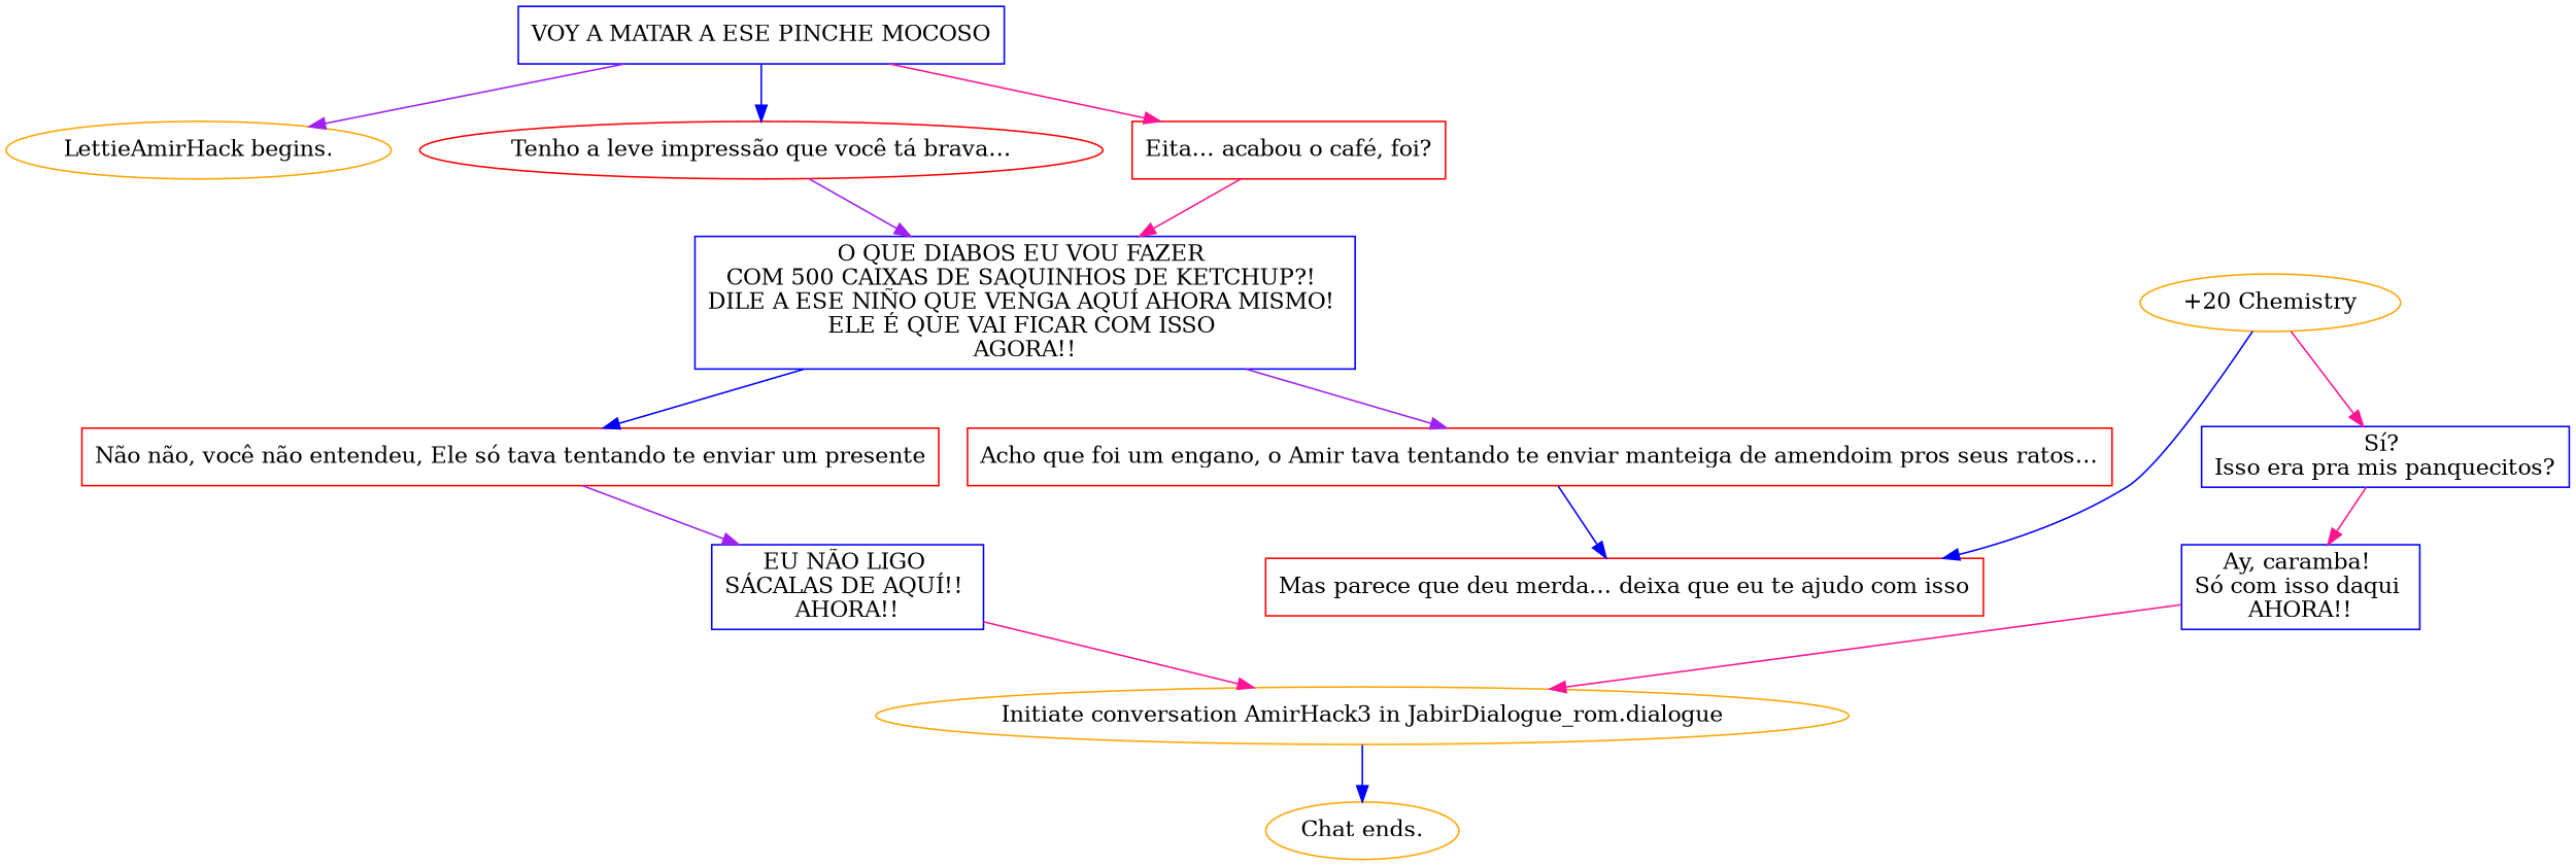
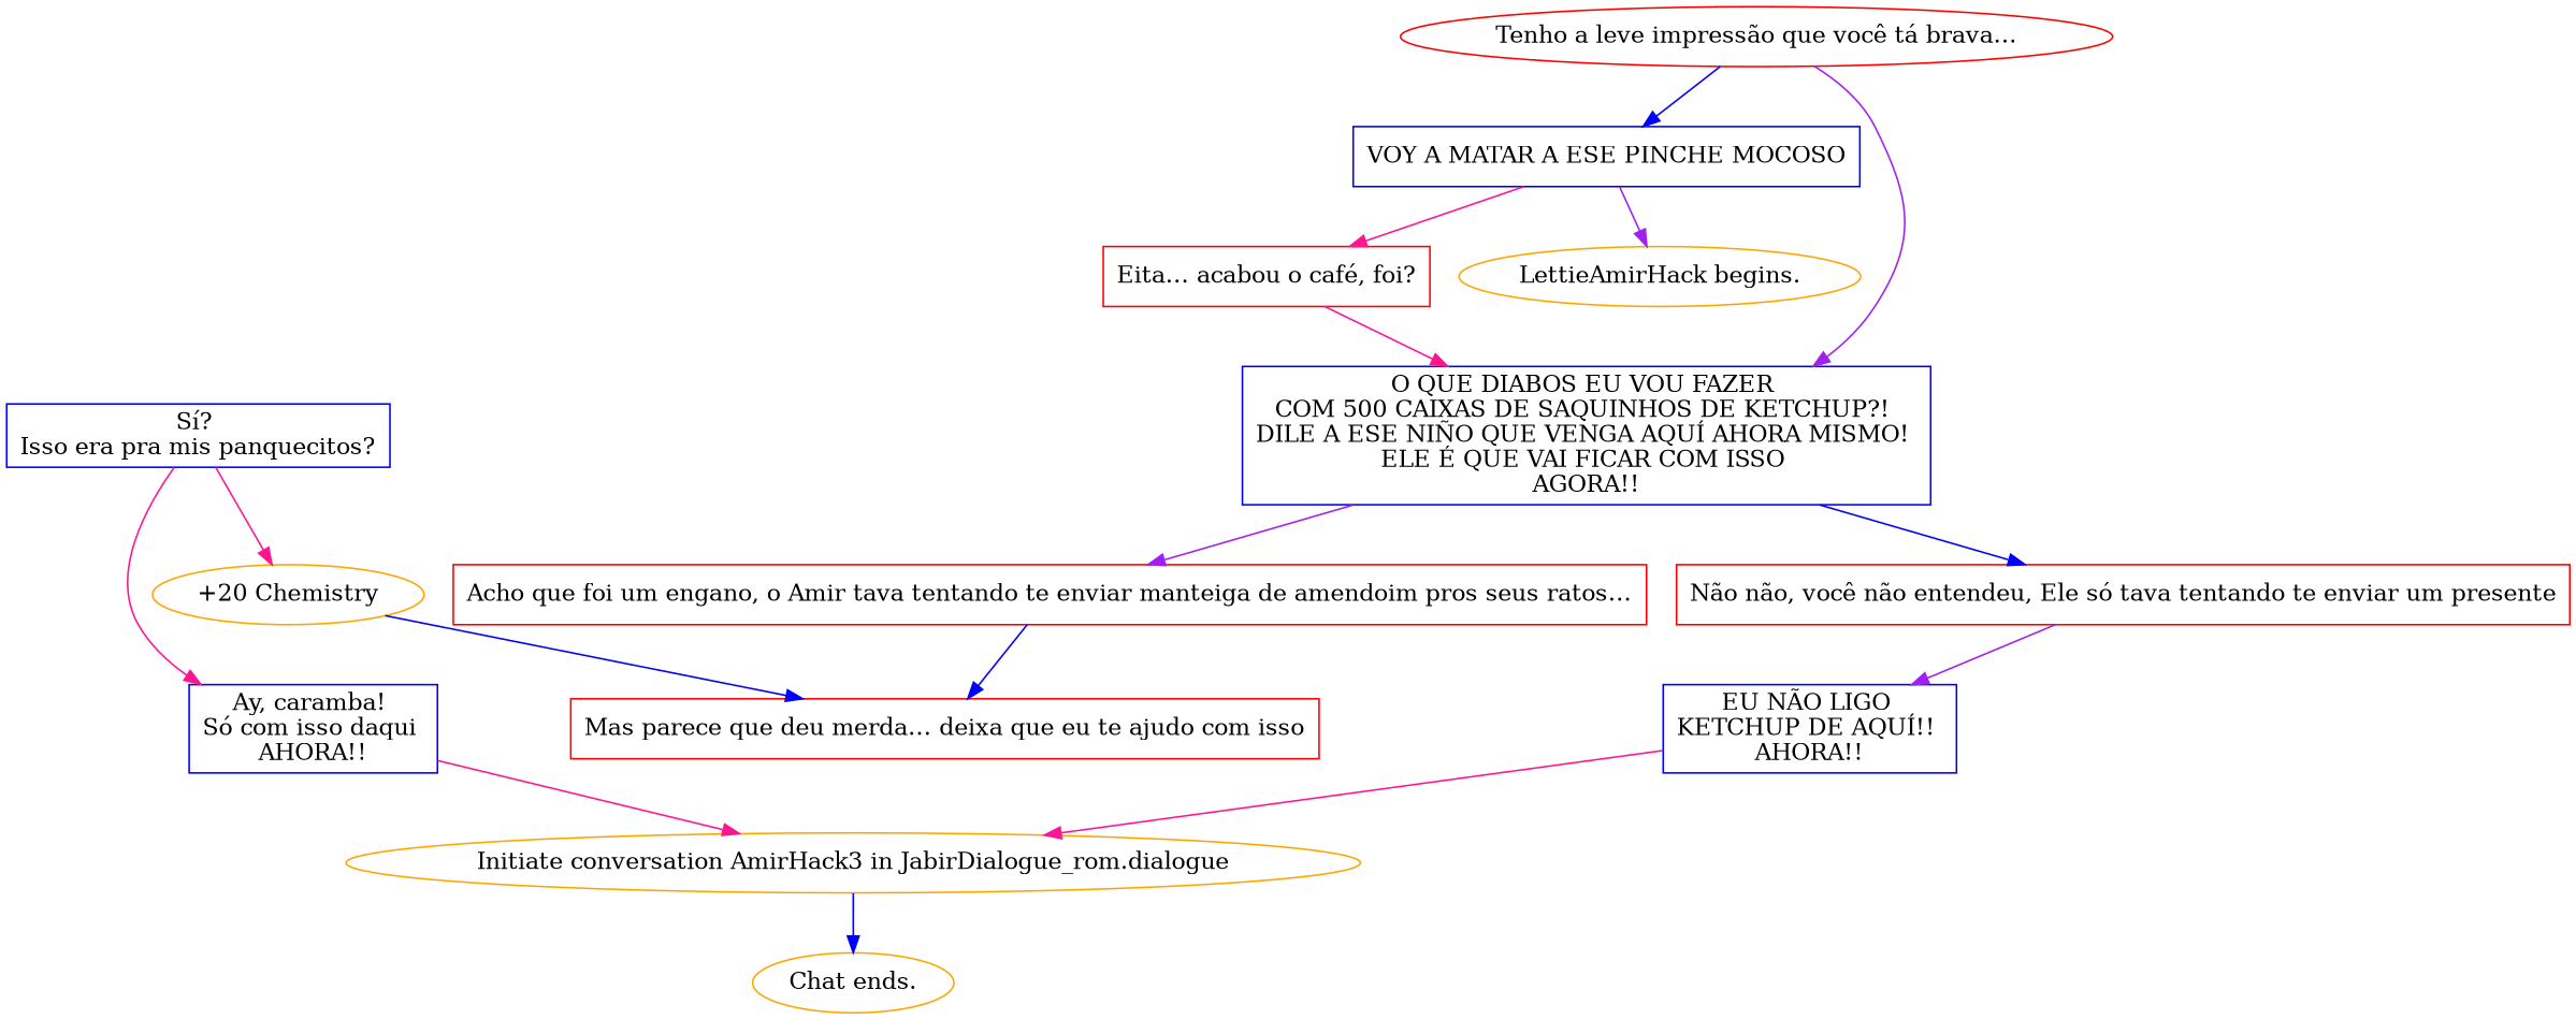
  digraph {
    node [color=blue shape=box]
    edge [color=deeppink]
    "LettieAmirHack begins." [color=orange shape=""]
    n2 [label="VOY A MATAR A ESE PINCHE MOCOSO"]
    n3 [color=red label="Tenho a leve impressão que você tá brava…" shape=ellipse]
    n4 [color=red label="Eita… acabou o café, foi?"]
    n5 [label="O QUE DIABOS EU VOU FAZER \nCOM 500 CAIXAS DE SAQUINHOS DE KETCHUP?! \nDILE A ESE NIÑO QUE VENGA AQUÍ AHORA MISMO! \nELE É QUE VAI FICAR COM ISSO \nAGORA!!"]
    n6 [color=red label="Acho que foi um engano, o Amir tava tentando te enviar manteiga de amendoim pros seus ratos…"]
    n7 [color=red label="Não não, você não entendeu, Ele só tava tentando te enviar um presente"]
    n8 [color=red label="Mas parece que deu merda… deixa que eu te ajudo com isso"]
-   n9 [label="EU NÃO LIGO \nSÁCALAS DE AQUÍ!! \nAHORA!!"]
+   n9 [label="EU NÃO LIGO \nKETCHUP DE AQUÍ!! \nAHORA!!"]
    n10 [color=orange label="Initiate conversation AmirHack3 in JabirDialogue_rom.dialogue" shape=""]
    n11 [color=orange label="+20 Chemistry" shape=""]
    n12 [label="Sí? \nIsso era pra mis panquecitos?"]
    "Chat ends." [color=orange shape=""]
    n14 [label="Ay, caramba! \nSó com isso daqui \nAHORA!!"]
    n2 -> "LettieAmirHack begins." [color=purple]
-   n2 -> n3 [color=blue]
+   n3 -> n2 [color=blue]
    n2 -> n4
    n3 -> n5 [color=purple]
    n4 -> n5
    n5 -> n6 [color=purple]
    n5 -> n7 [color=blue]
    n6 -> n8 [color=blue]
    n7 -> n9 [color=purple]
    n9 -> n10
    n10 -> "Chat ends." [color=blue]
    n11 -> n8 [color=blue]
-   n11 -> n12
+   n12 -> n11
    n12 -> n14
    n14 -> n10
  }
